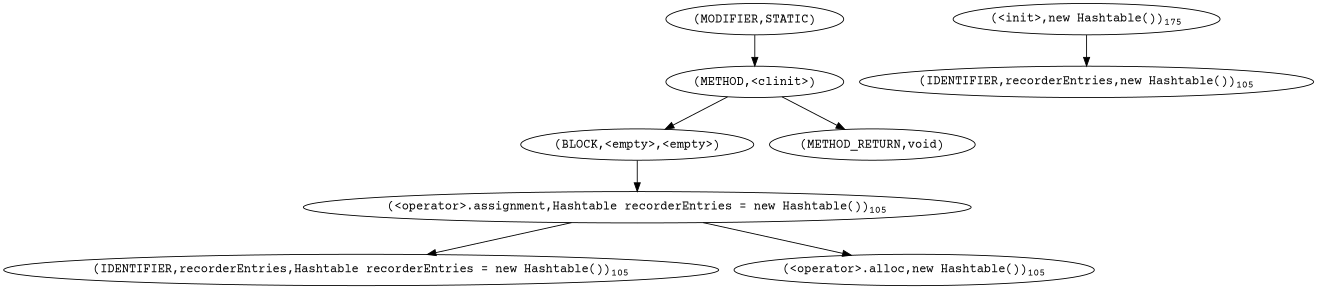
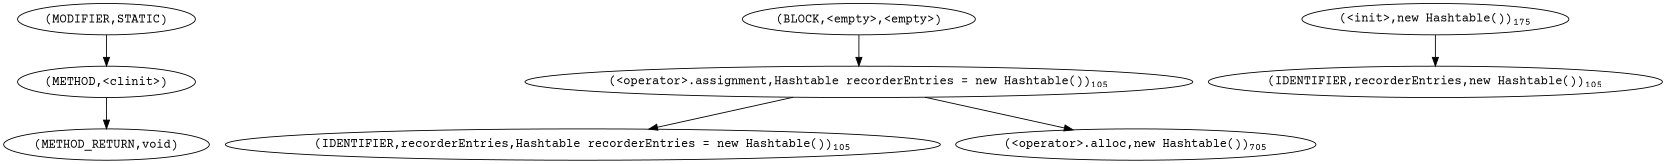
  digraph {
    fontname="Courier Prime"
    node [fontname="Courier Prime"]
    edge [fontname="Courier Prime"]
    n1 [label=<(METHOD,&lt;clinit&gt;)>]
    n2 [label=<(BLOCK,&lt;empty&gt;,&lt;empty&gt;)>]
    n3 [label=<(METHOD_RETURN,void)>]
    n4 [label=<(&lt;operator&gt;.assignment,Hashtable recorderEntries = new Hashtable())<SUB>105</SUB>>]
    n5 [label=<(MODIFIER,STATIC)>]
    n6 [label=<(IDENTIFIER,recorderEntries,Hashtable recorderEntries = new Hashtable())<SUB>105</SUB>>]
-   n7 [label=<(&lt;operator&gt;.alloc,new Hashtable())<SUB>105</SUB>>]
+   n7 [label=<(&lt;operator&gt;.alloc,new Hashtable())<SUB>705</SUB>>]
    n8 [label=<(&lt;init&gt;,new Hashtable())<SUB>175</SUB>>]
    n9 [label=<(IDENTIFIER,recorderEntries,new Hashtable())<SUB>105</SUB>>]
-   n1 -> n2
    n1 -> n3
    n2 -> n4
    n4 -> n6
    n4 -> n7
    n5 -> n1
    n8 -> n9
  }
